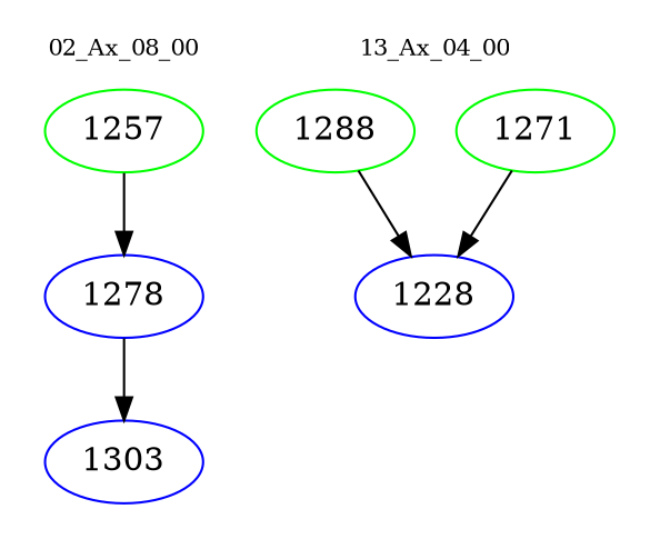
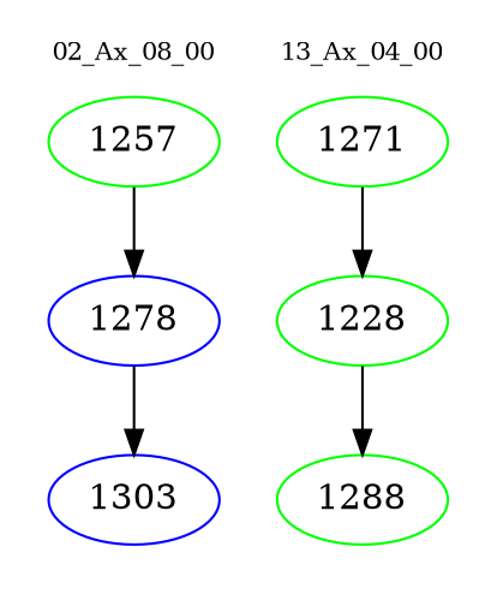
  digraph {
    node [color=green]
    edge [color=black]
    n1 [label=1257]
    n2 [color=blue label=1278]
    n3 [color=blue label=1303]
    n4 [label=1271]
-   n5 [color=blue label=1228]
+   n5 [label=1228]
    n6 [label=1288]
    subgraph cluster_1 {
      color=white
      fontsize=10
      label="02_Ax_08_00"
      n1
      n2
      n3
    }
    subgraph cluster_2 {
      color=white
      fontsize=10
      label="13_Ax_04_00"
      n4
      n5
      n6
    }
    n1 -> n2
    n2 -> n3
    n4 -> n5
-   n6 -> n5
+   n5 -> n6
  }
